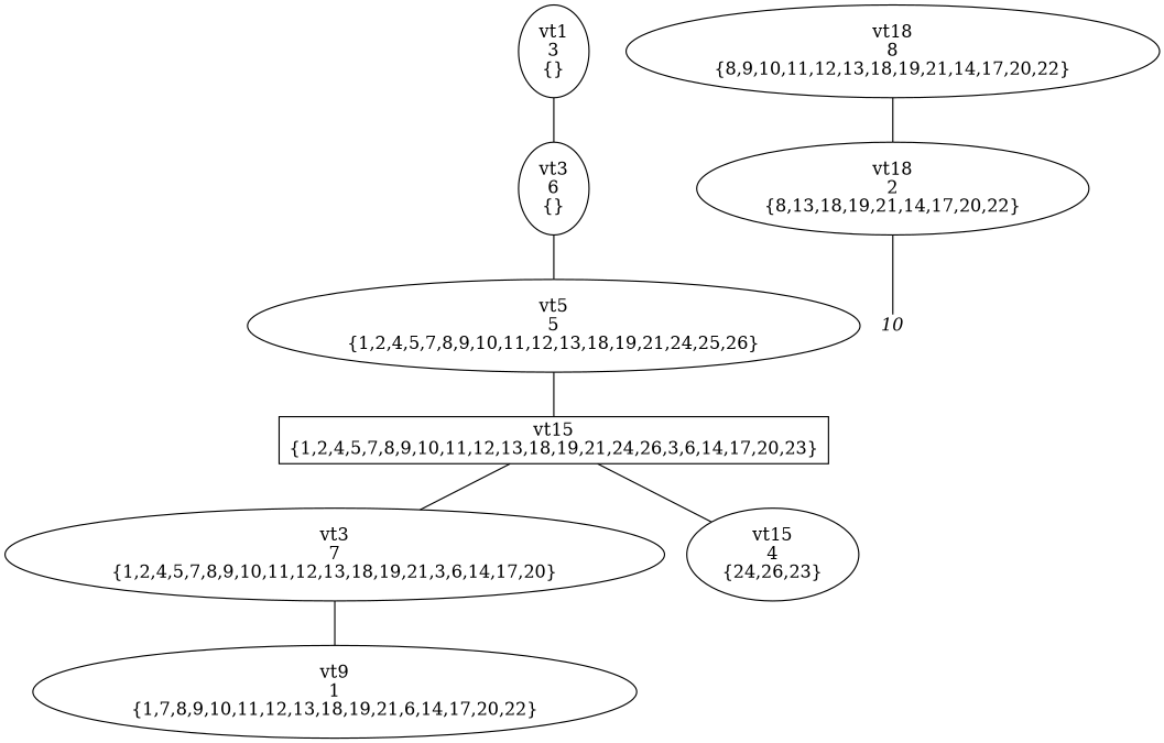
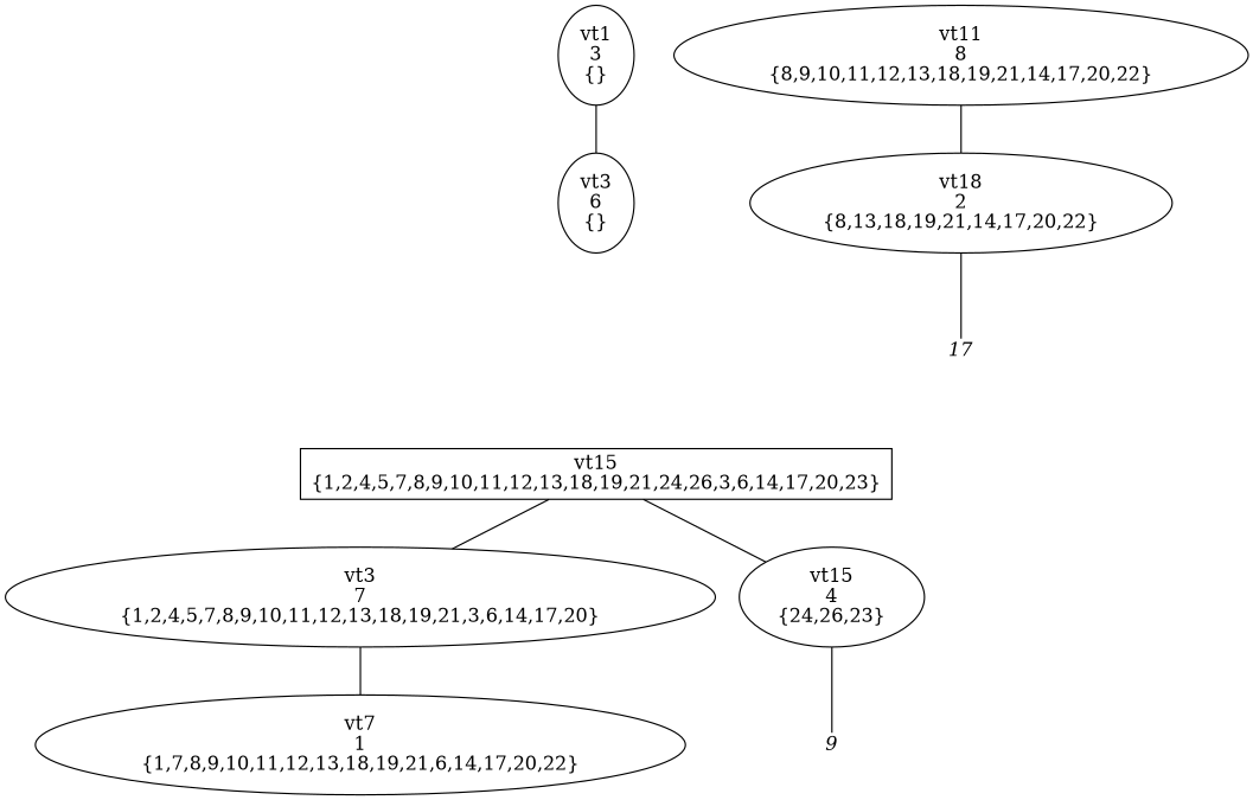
  digraph {
    node [shape=ellipse]
    edge [arrowhead=none]
    n1 [label="vt1\n3\n{}"]
    n2 [label="vt3\n6\n{}"]
-   n3 [label="vt5\n5\n{1,2,4,5,7,8,9,10,11,12,13,18,19,21,24,25,26}"]
    n4 [label="vt15\n{1,2,4,5,7,8,9,10,11,12,13,18,19,21,24,26,3,6,14,17,20,23}" shape=box]
    n5 [label="vt3\n7\n{1,2,4,5,7,8,9,10,11,12,13,18,19,21,3,6,14,17,20}"]
    n6 [label="vt15\n4\n{24,26,23}"]
-   n7 [label="vt9\n1\n{1,7,8,9,10,11,12,13,18,19,21,6,14,17,20,22}"]
-   n9 [label="vt18\n8\n{8,9,10,11,12,13,18,19,21,14,17,20,22}"]
+   n7 [label="vt7\n1\n{1,7,8,9,10,11,12,13,18,19,21,6,14,17,20,22}"]
+   n8 [fixedsize=true fontname="Times-Italic" fontsize=14 height=.25 label=9 shape=plaintext width=.25]
+   n9 [label="vt11\n8\n{8,9,10,11,12,13,18,19,21,14,17,20,22}"]
    n10 [label="vt18\n2\n{8,13,18,19,21,14,17,20,22}"]
-   n11 [fixedsize=true fontname="Times-Italic" fontsize=14 height=.25 label=10 shape=plaintext width=.25]
+   n11 [fixedsize=true fontname="Times-Italic" fontsize=14 height=.25 label=17 shape=plaintext width=.25]
    n1 -> n2
-   n2 -> n3
-   n3 -> n4
    n4 -> n5
    n4 -> n6
    n5 -> n7
+   n6 -> n8
    n9 -> n10
    n10 -> n11
  }
